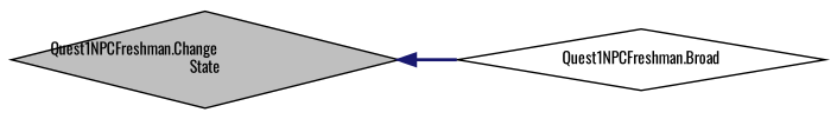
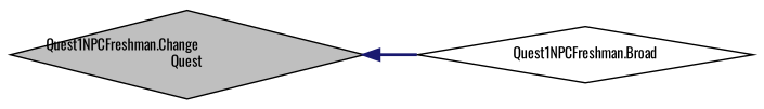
  digraph {
    rankdir=LR
    fontname=Oswald
    node [color=black fontname=Oswald fontsize=10 shape=diamond style=filled]
-   n1 [fillcolor=grey75 fontcolor=black height=0.2 label="Quest1NPCFreshman.Change\lState" width=0.4]
+   n1 [fillcolor=grey75 fontcolor=black height=0.2 label="Quest1NPCFreshman.Change\lQuest" width=0.4]
    n2 [fillcolor=white height=0.2 label="Quest1NPCFreshman.Broad" width=0.4]
    n1 -> n2 [color=midnightblue dir=back fontname=Oswald fontsize=10 labelfontname=Helvetica labelfontsize=10 style=bold]
  }
